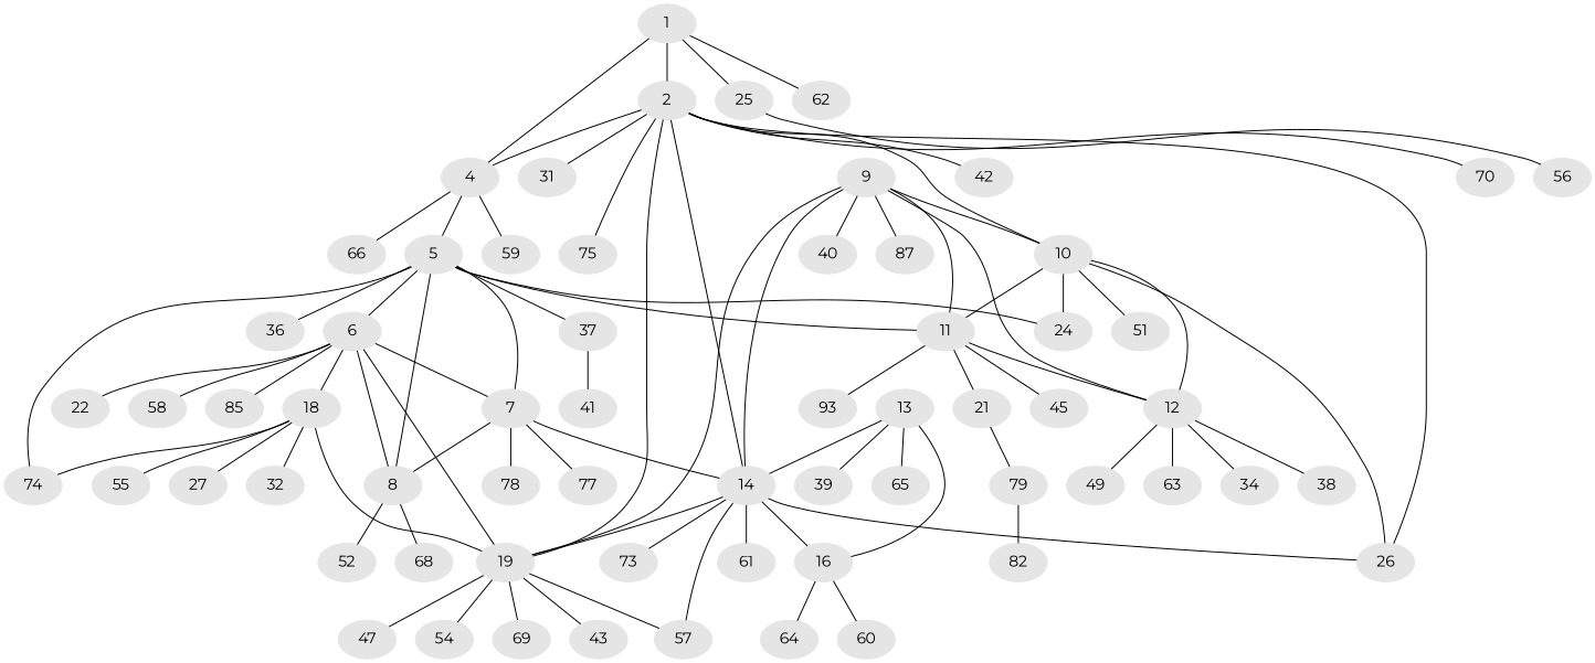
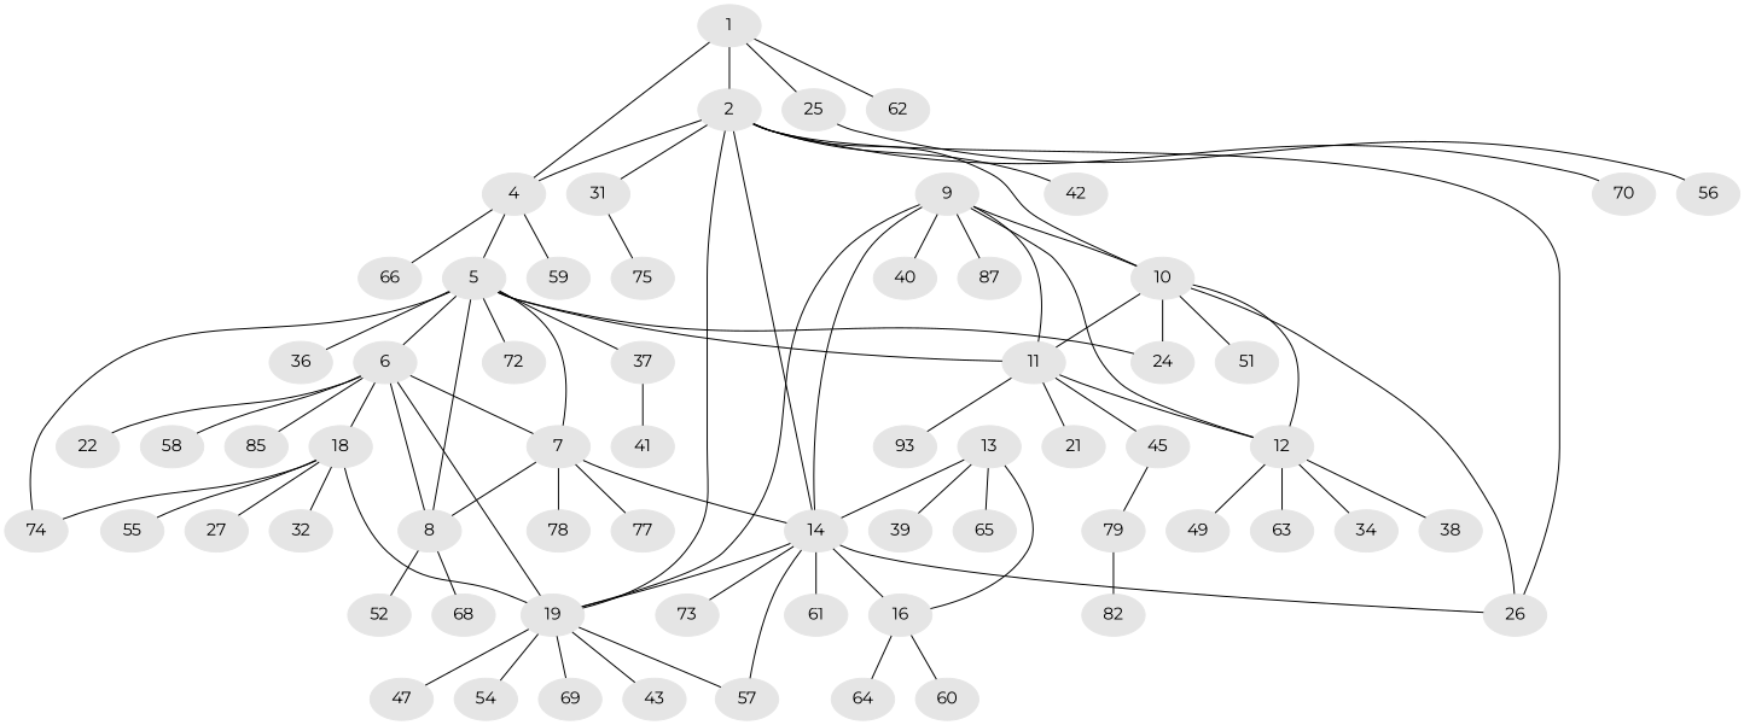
  graph {
    fontname=Montserrat
    node [color=gray90 fontname=Montserrat style=filled]
    edge [fontname=Montserrat]
    1 [super="+23"]
    2 [super="+3"]
    4 [super="+80"]
    25 [super="+76"]
    62
    10 [super="+46"]
    14 [super="+15"]
    19 [super="+20"]
    26 [super="+28"]
    31
    42
    70
    75
    5 [super="+29"]
    59
    66
    56 [super="+81"]
    11 [super="+35"]
    24
    12 [super="+30"]
    51
    16 [super="+53"]
    57
    61
    73
    43
    47
    54
    69
    6 [super="+17"]
    7
    8 [super="+44"]
    36
    37 [super="+86"]
+   72
    74
    18 [super="+48"]
    22
    58
    85
    77
    78
    52
    68
    21 [super="+71"]
    45
    n47 [label=93]
    41
    32
    55
    n51 [label=27]
    9 [super="+33"]
    40
    87
    34
    38 [super="+84"]
    49
    63
    79
    13 [super="+27"]
    39
    65
    60
    64
    82
    1 -- 2 [weight=2]
    1 -- 4
    1 -- 25
    1 -- 62
    2 -- 4 [weight=2]
    2 -- 10
    2 -- 14
    2 -- 19
    2 -- 26
    2 -- 31
    2 -- 42
    2 -- 70
-   2 -- 75
+   31 -- 75
    4 -- 5
    4 -- 59
    4 -- 66
    25 -- 56
    10 -- 26
    10 -- 11
    10 -- 24
    10 -- 12
    10 -- 51
    14 -- 19
    14 -- 26
    14 -- 16 [weight=2]
    14 -- 57
    14 -- 61
    14 -- 73
    19 -- 57
    19 -- 43
    19 -- 47
    19 -- 54
    19 -- 69
    5 -- 11
    5 -- 24
    5 -- 6
    5 -- 7
    5 -- 8
    5 -- 36
    5 -- 37
+   5 -- 72
    5 -- 74
    11 -- 12
    11 -- 21
    11 -- 45
    11 -- n47
    12 -- 34
    12 -- 38
    12 -- 49
    12 -- 63
    16 -- 60
    16 -- 64
    6 -- 19 [weight=2]
    6 -- 7
    6 -- 8
    6 -- 18
    6 -- 22
    6 -- 58
    6 -- 85
    7 -- 14
    7 -- 8
    7 -- 77
    7 -- 78
    8 -- 52
    8 -- 68
    37 -- 41
    18 -- 19 [weight=2]
    18 -- 74
    18 -- 32
    18 -- 55
    18 -- n51
-   21 -- 79
+   45 -- 79
    9 -- 10
    9 -- 14
    9 -- 19
    9 -- 11
    9 -- 12
    9 -- 40
    9 -- 87
    79 -- 82
    13 -- 14 [weight=2]
    13 -- 16
    13 -- 39
    13 -- 65
  }
